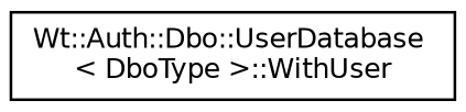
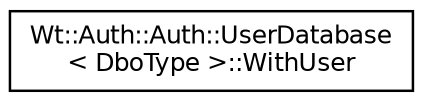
  digraph {
    rankdir=LR
-   n1 [color=black fillcolor=white fontname=Helvetica fontsize=10 height=0.2 label="Wt::Auth::Dbo::UserDatabase\l\< DboType \>::WithUser" shape=record style=filled width=0.4]
+   n1 [color=black fillcolor=white fontname=Helvetica fontsize=10 height=0.2 label="Wt::Auth::Auth::UserDatabase\l\< DboType \>::WithUser" shape=record style=filled width=0.4]
  }
